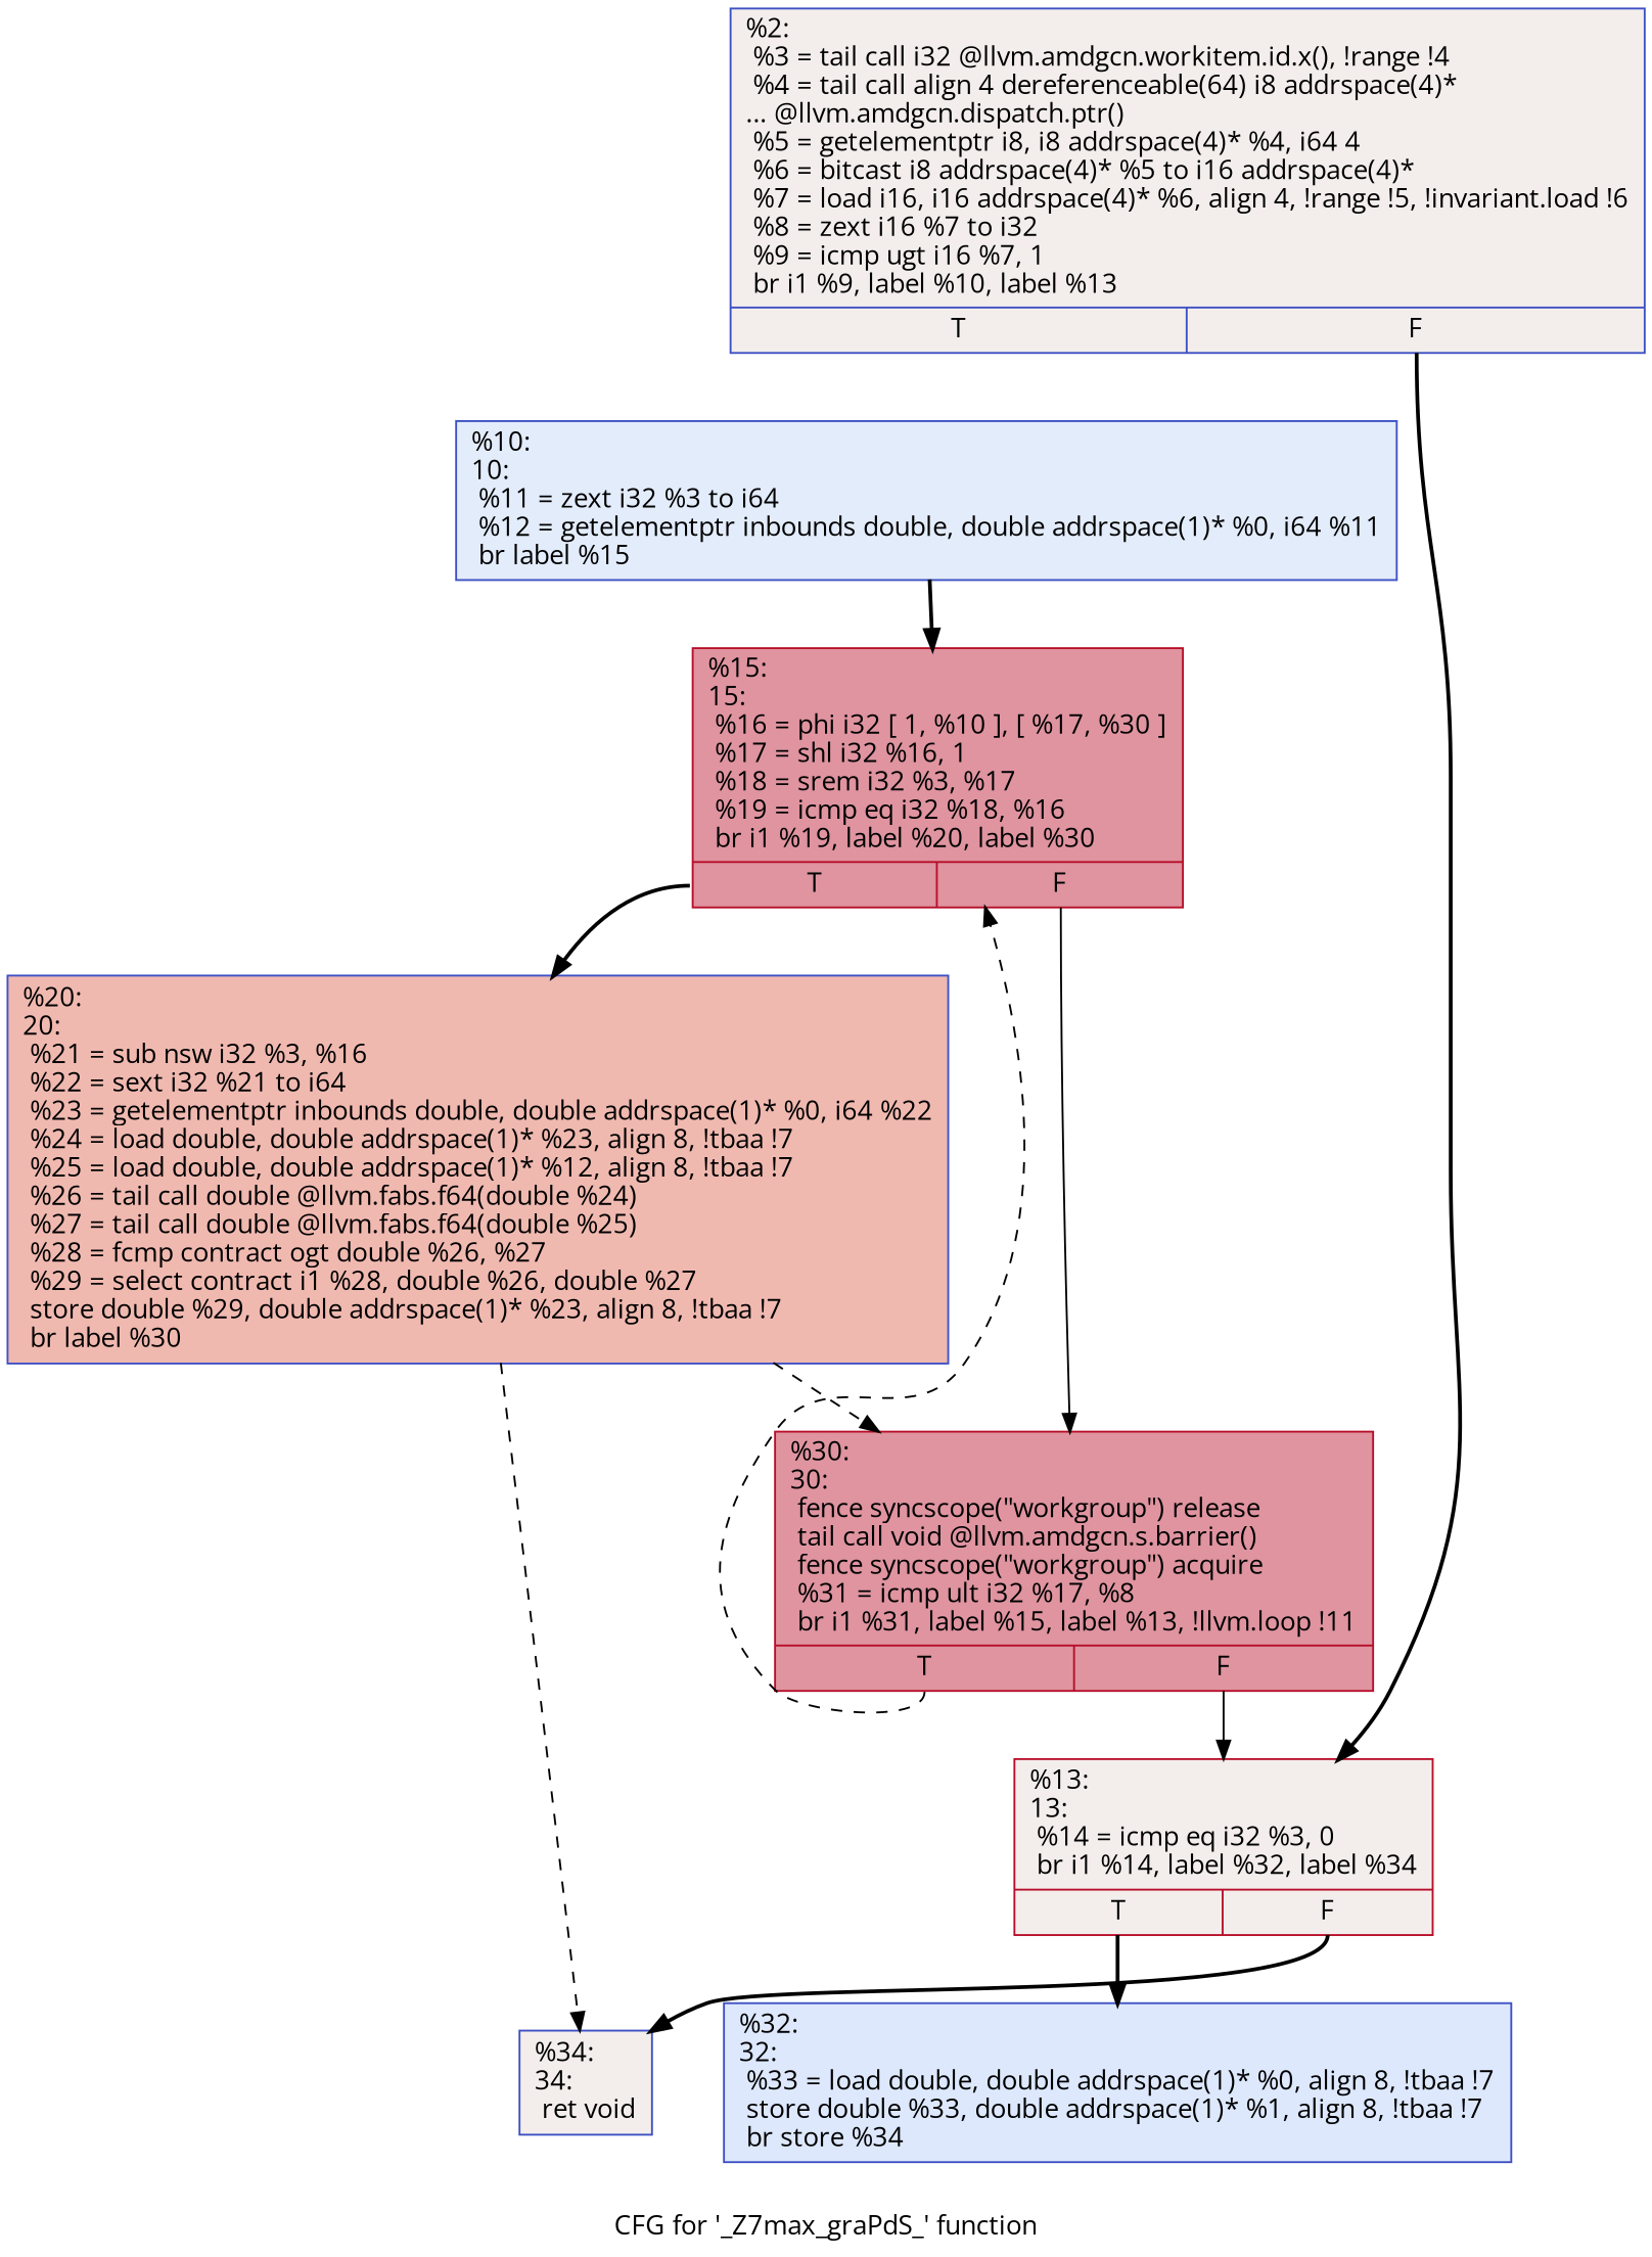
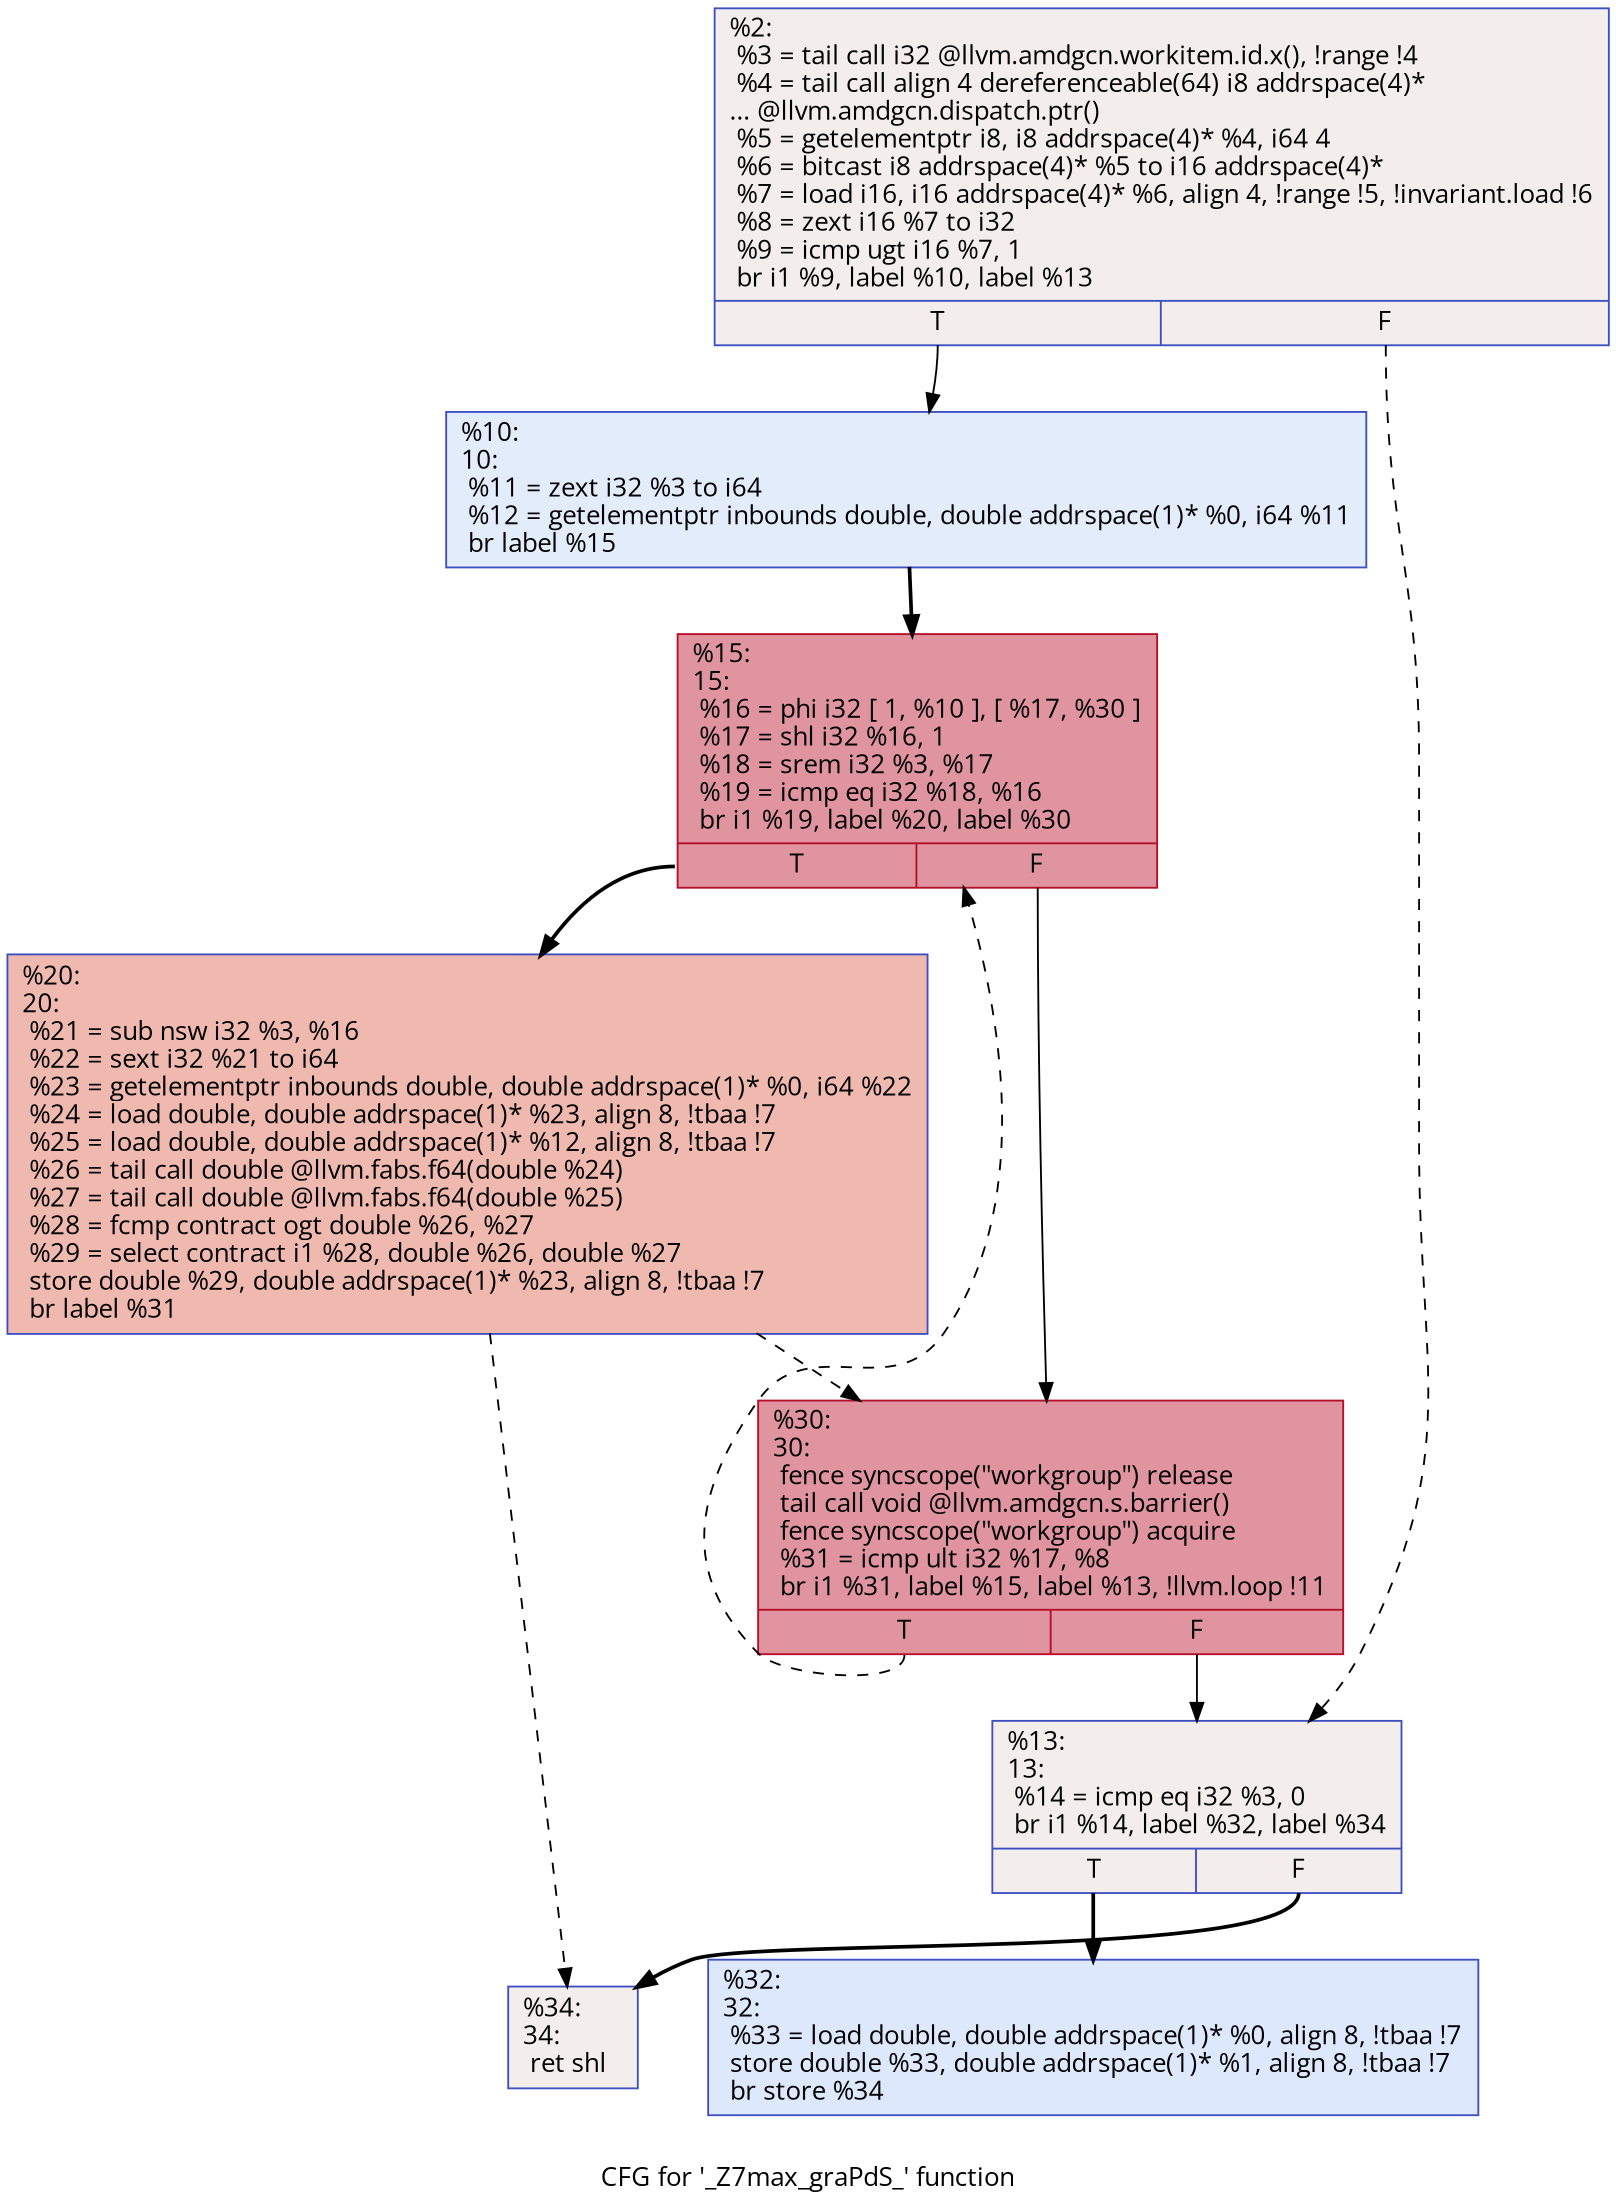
  digraph {
    fontname="Open Sans"
    label="CFG for '_Z7max_graPdS_' function"
    node [color="#3d50c3ff" fillcolor="#e3d9d370" fontname="Open Sans" shape=record style=filled]
    edge [fontname="Open Sans" style=dashed tailport=s0]
    n1 [label="{%2:\l  %3 = tail call i32 @llvm.amdgcn.workitem.id.x(), !range !4\l  %4 = tail call align 4 dereferenceable(64) i8 addrspace(4)*\l... @llvm.amdgcn.dispatch.ptr()\l  %5 = getelementptr i8, i8 addrspace(4)* %4, i64 4\l  %6 = bitcast i8 addrspace(4)* %5 to i16 addrspace(4)*\l  %7 = load i16, i16 addrspace(4)* %6, align 4, !range !5, !invariant.load !6\l  %8 = zext i16 %7 to i32\l  %9 = icmp ugt i16 %7, 1\l  br i1 %9, label %10, label %13\l|{<s0>T|<s1>F}}"]
    n2 [fillcolor="#bfd3f670" label="{%10:\l10:                                               \l  %11 = zext i32 %3 to i64\l  %12 = getelementptr inbounds double, double addrspace(1)* %0, i64 %11\l  br label %15\l}"]
-   n3 [color="#b70d28ff" label="{%13:\l13:                                               \l  %14 = icmp eq i32 %3, 0\l  br i1 %14, label %32, label %34\l|{<s0>T|<s1>F}}"]
+   n3 [label="{%13:\l13:                                               \l  %14 = icmp eq i32 %3, 0\l  br i1 %14, label %32, label %34\l|{<s0>T|<s1>F}}"]
    n4 [color="#b70d28ff" fillcolor="#b70d2870" label="{%15:\l15:                                               \l  %16 = phi i32 [ 1, %10 ], [ %17, %30 ]\l  %17 = shl i32 %16, 1\l  %18 = srem i32 %3, %17\l  %19 = icmp eq i32 %18, %16\l  br i1 %19, label %20, label %30\l|{<s0>T|<s1>F}}"]
    n5 [fillcolor="#b2ccfb70" label="{%32:\l32:                                               \l  %33 = load double, double addrspace(1)* %0, align 8, !tbaa !7\l  store double %33, double addrspace(1)* %1, align 8, !tbaa !7\l  br store %34\l}"]
-   n6 [label="{%34:\l34:                                               \l  ret void\l}"]
-   n7 [fillcolor="#de614d70" label="{%20:\l20:                                               \l  %21 = sub nsw i32 %3, %16\l  %22 = sext i32 %21 to i64\l  %23 = getelementptr inbounds double, double addrspace(1)* %0, i64 %22\l  %24 = load double, double addrspace(1)* %23, align 8, !tbaa !7\l  %25 = load double, double addrspace(1)* %12, align 8, !tbaa !7\l  %26 = tail call double @llvm.fabs.f64(double %24)\l  %27 = tail call double @llvm.fabs.f64(double %25)\l  %28 = fcmp contract ogt double %26, %27\l  %29 = select contract i1 %28, double %26, double %27\l  store double %29, double addrspace(1)* %23, align 8, !tbaa !7\l  br label %30\l}"]
+   n6 [label="{%34:\l34:                                               \l  ret shl\l}"]
+   n7 [fillcolor="#de614d70" label="{%20:\l20:                                               \l  %21 = sub nsw i32 %3, %16\l  %22 = sext i32 %21 to i64\l  %23 = getelementptr inbounds double, double addrspace(1)* %0, i64 %22\l  %24 = load double, double addrspace(1)* %23, align 8, !tbaa !7\l  %25 = load double, double addrspace(1)* %12, align 8, !tbaa !7\l  %26 = tail call double @llvm.fabs.f64(double %24)\l  %27 = tail call double @llvm.fabs.f64(double %25)\l  %28 = fcmp contract ogt double %26, %27\l  %29 = select contract i1 %28, double %26, double %27\l  store double %29, double addrspace(1)* %23, align 8, !tbaa !7\l  br label %31\l}"]
    n8 [color="#b70d28ff" fillcolor="#b70d2870" label="{%30:\l30:                                               \l  fence syncscope(\"workgroup\") release\l  tail call void @llvm.amdgcn.s.barrier()\l  fence syncscope(\"workgroup\") acquire\l  %31 = icmp ult i32 %17, %8\l  br i1 %31, label %15, label %13, !llvm.loop !11\l|{<s0>T|<s1>F}}"]
-   n1 -> n3 [style=bold tailport=s1]
+   n1 -> n2 [style=solid]
+   n1 -> n3 [tailport=s1]
    n2 -> n4 [style=bold]
    n3 -> n5 [style=bold]
    n3 -> n6 [style=bold tailport=s1]
    n4 -> n7 [style=bold]
    n4 -> n8 [style=solid tailport=s1]
    n7 -> n6
    n7 -> n8
    n8 -> n3 [style=solid tailport=s1]
    n8 -> n4
  }
